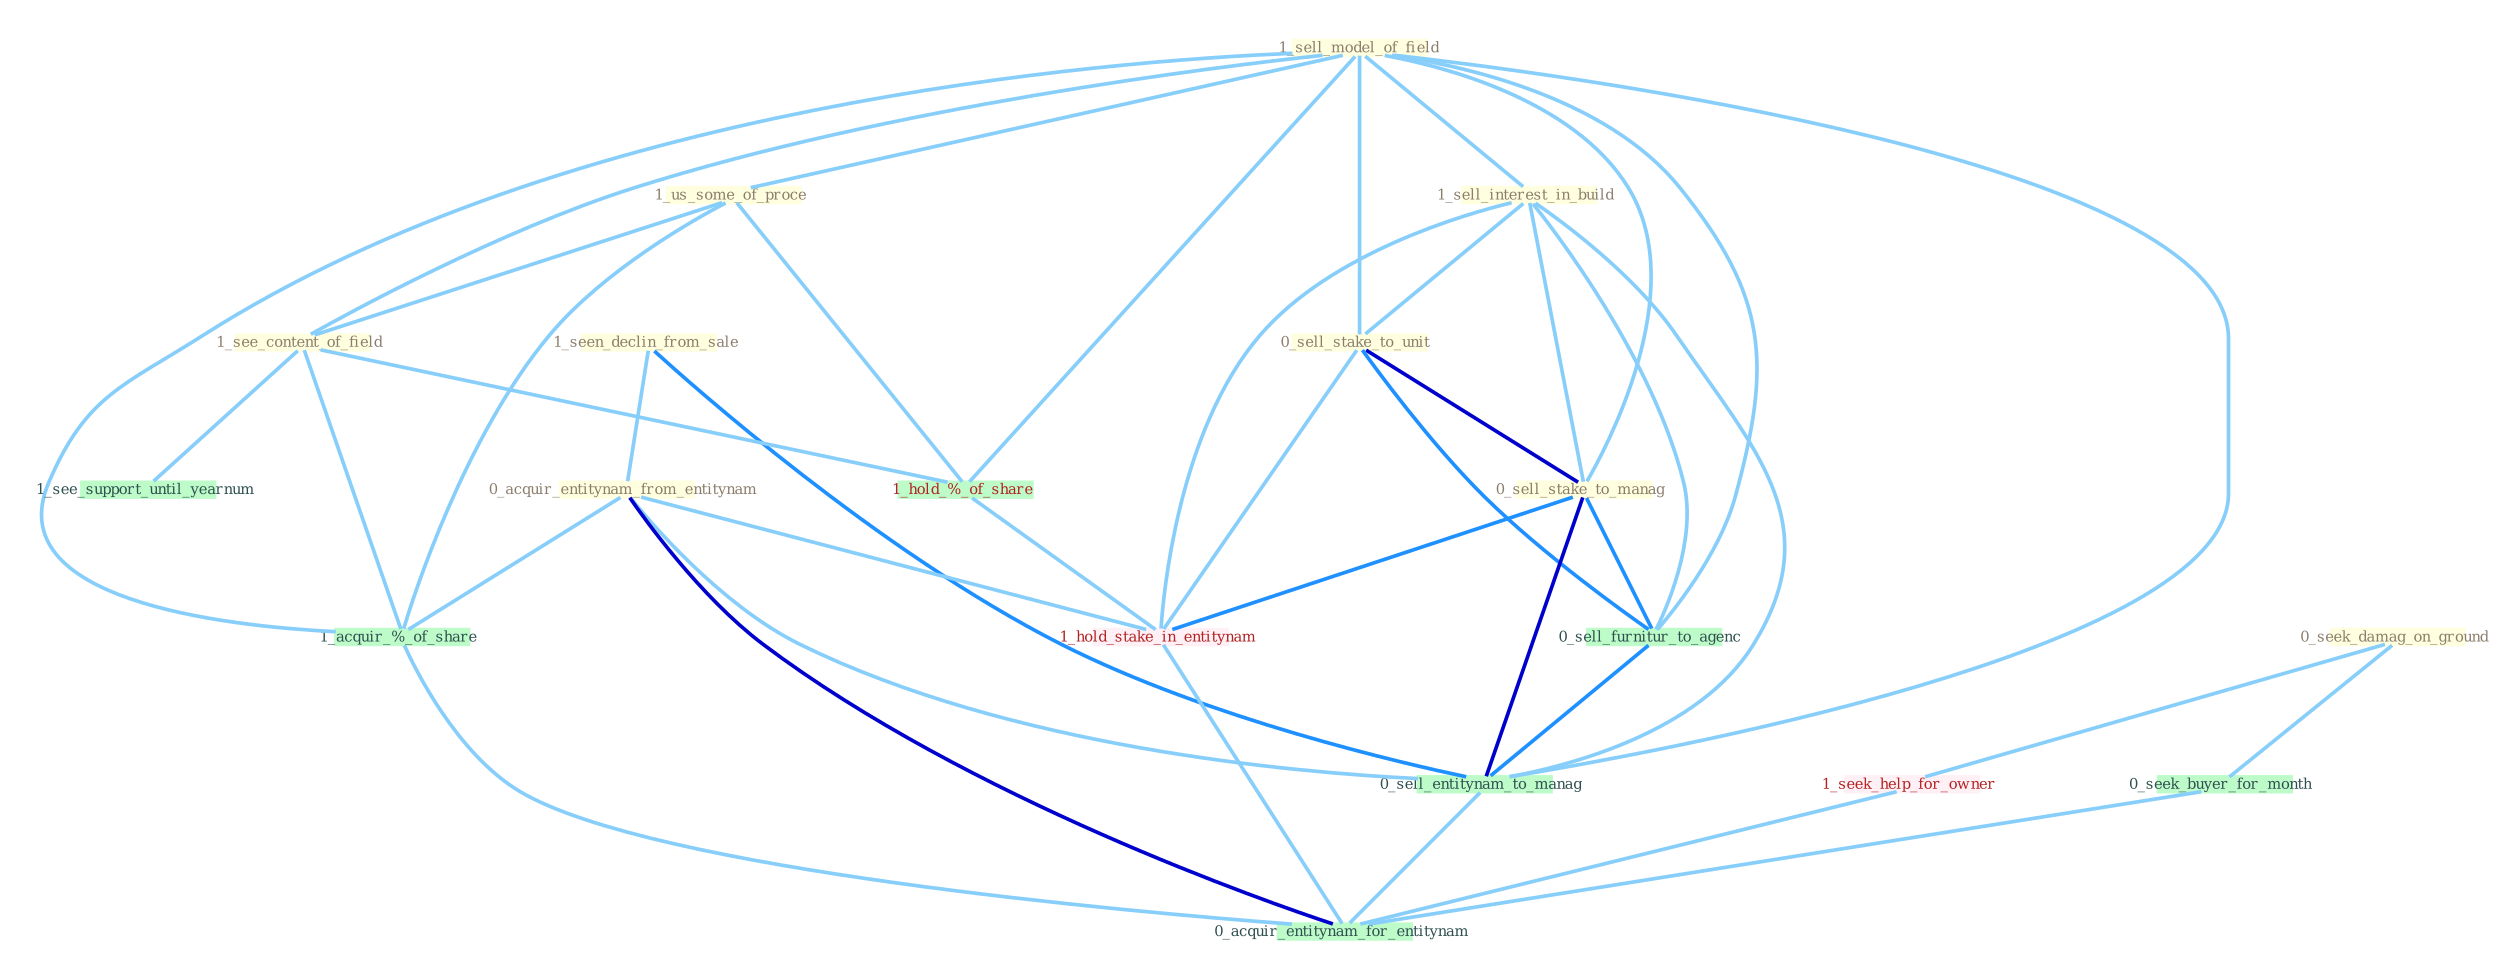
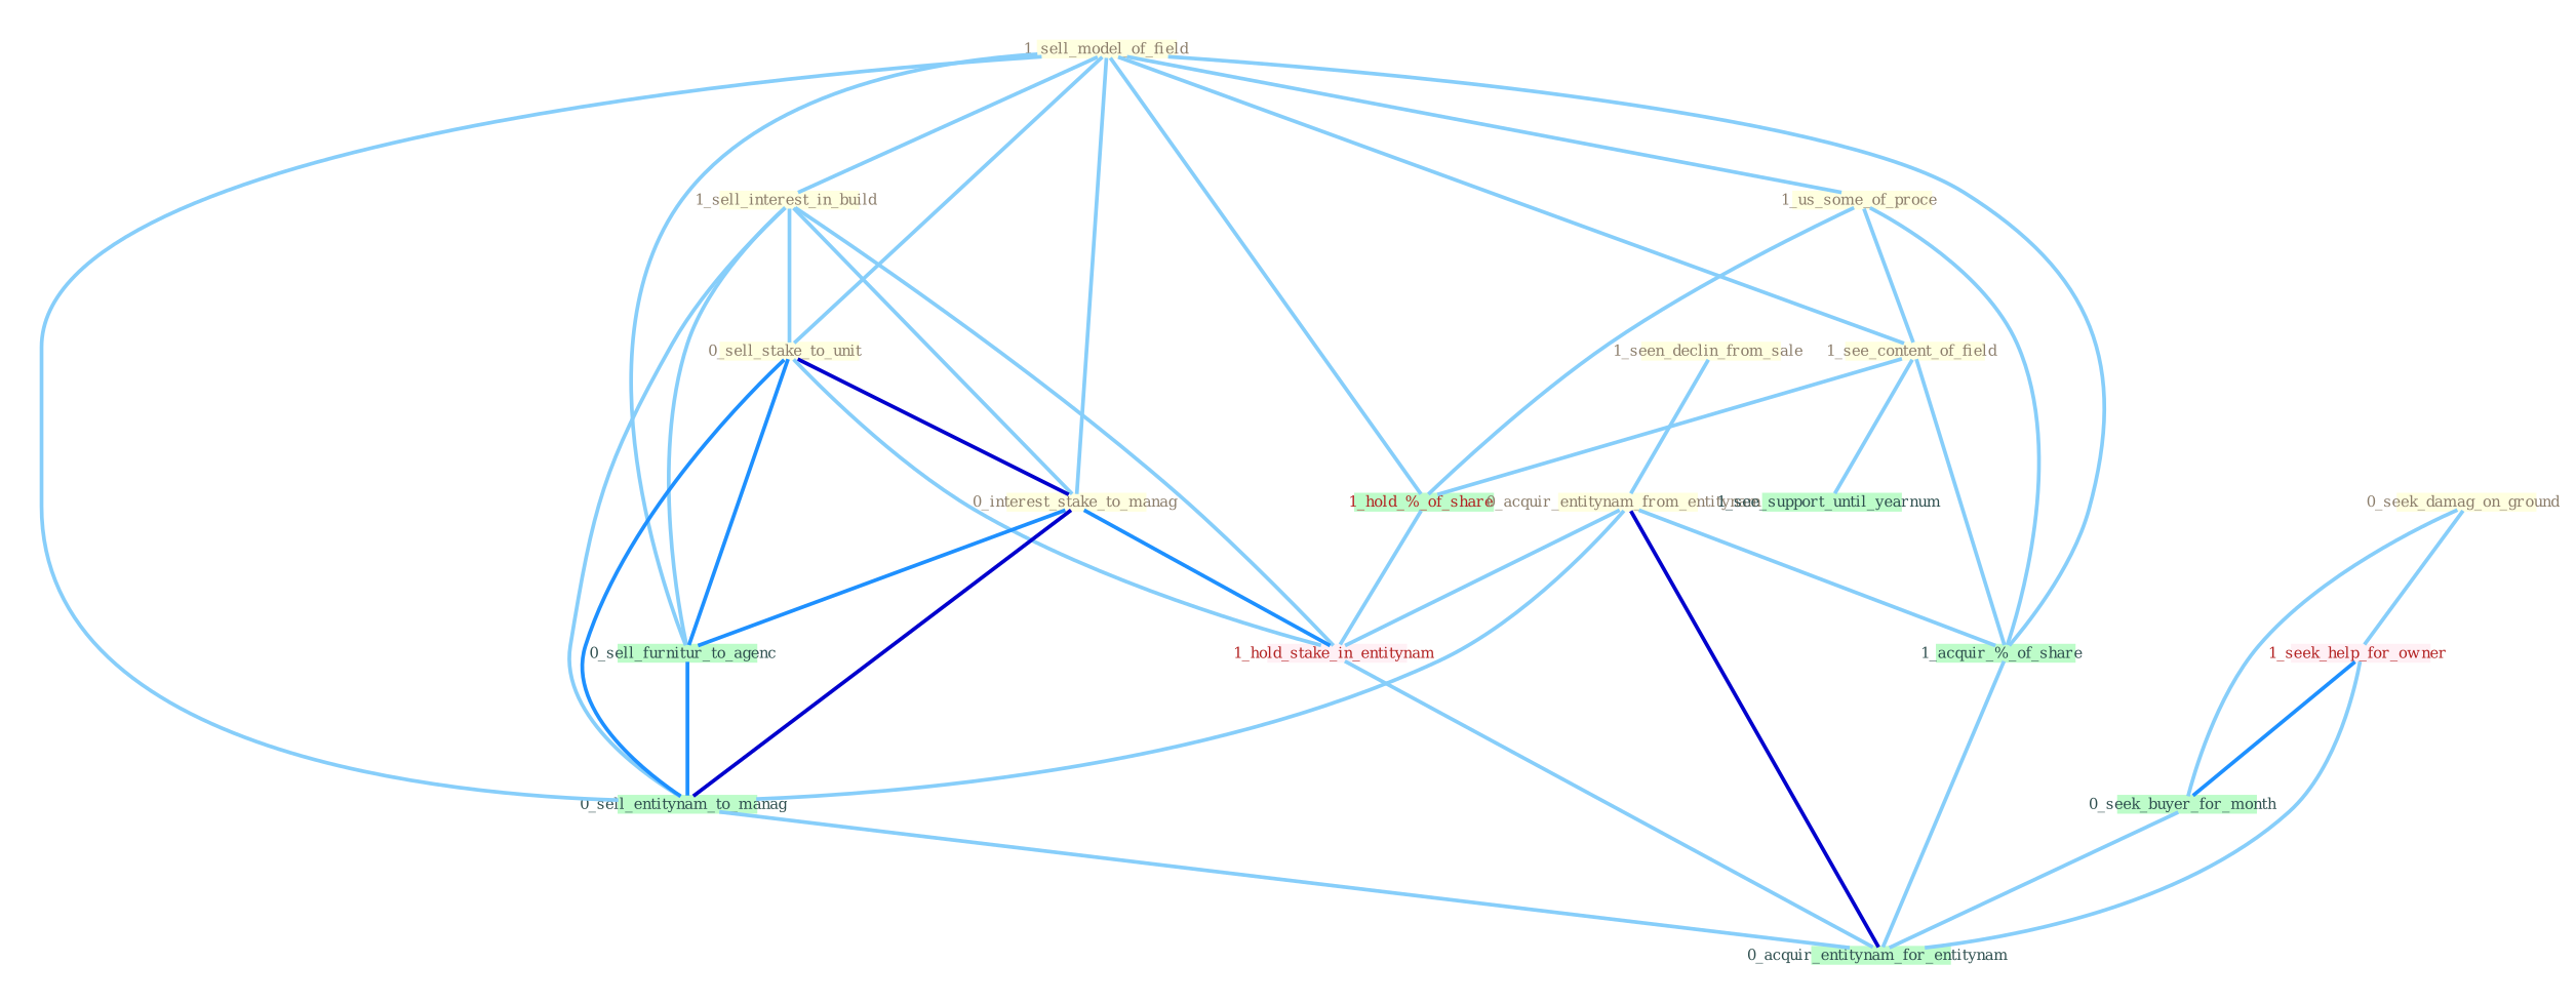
  graph {
    node [color="#ffffe0" fixedsize=true fontcolor="#8b7d6b" fontsize=4 shape=polygon style=filled]
    edge [color="#87cefa" w=1]
    n1 [height=.06 label="1_sell_model_of_field" width=.5]
    "1_seen_declin_from_sale " [height=.06 width=.5]
    "1_us_some_of_proce " [height=.06 width=.5]
    "0_seek_damag_on_ground " [height=.06 width=.5]
    "1_see_content_of_field " [height=.06 width=.5]
    "0_acquir_entitynam_from_entitynam " [height=.06 width=.5]
    "1_sell_interest_in_build " [height=.06 width=.5]
    "0_sell_stake_to_unit " [height=.06 width=.5]
-   "0_sell_stake_to_manag " [height=.06 width=.5]
+   "0_sell_stake_to_manag " [height=.06 width=.5 label="0_interest_stake_to_manag"]
    "1_hold_stake_in_entitynam " [color="#fff0f5" fontcolor="#b22222" height=.06 width=.5]
    "1_seek_help_for_owner " [color="#fff0f5" fontcolor="#b22222" height=.06 width=.5]
    "1_hold_%_of_share " [color="#BDFCC9" fontcolor="#b22222" height=.06 width=.5]
    "1_acquir_%_of_share " [color="#BDFCC9" fontcolor="#2f4f4f" height=.06 width=.5]
    "0_sell_furnitur_to_agenc " [color="#BDFCC9" fontcolor="#2f4f4f" height=.06 width=.5]
    "0_sell_entitynam_to_manag " [color="#BDFCC9" fontcolor="#2f4f4f" height=.06 width=.5]
    "0_seek_buyer_for_month " [color="#BDFCC9" fontcolor="#2f4f4f" height=.06 width=.5]
    "1_see_support_until_yearnum " [color="#BDFCC9" fontcolor="#2f4f4f" height=.06 width=.5]
    "0_acquir_entitynam_for_entitynam " [color="#BDFCC9" fontcolor="#2f4f4f" height=.06 width=.5]
    subgraph sub_1 {
      n1
      "1_seen_declin_from_sale "
      "1_us_some_of_proce "
      "0_seek_damag_on_ground "
      "1_see_content_of_field "
      "0_acquir_entitynam_from_entitynam "
      "1_sell_interest_in_build "
      "0_sell_stake_to_unit "
      "0_sell_stake_to_manag "
    }
    subgraph sub_2 {
      "1_hold_stake_in_entitynam "
      "1_seek_help_for_owner "
    }
    n1 -- "1_us_some_of_proce "
    n1 -- "1_see_content_of_field "
    n1 -- "1_sell_interest_in_build "
    n1 -- "0_sell_stake_to_unit "
    n1 -- "0_sell_stake_to_manag "
    n1 -- "1_hold_%_of_share "
    n1 -- "1_acquir_%_of_share "
    n1 -- "0_sell_furnitur_to_agenc "
    n1 -- "0_sell_entitynam_to_manag "
    "1_seen_declin_from_sale " -- "0_acquir_entitynam_from_entitynam "
    "1_us_some_of_proce " -- "1_see_content_of_field "
    "1_us_some_of_proce " -- "1_hold_%_of_share "
    "1_us_some_of_proce " -- "1_acquir_%_of_share "
    "0_seek_damag_on_ground " -- "1_seek_help_for_owner "
    "0_seek_damag_on_ground " -- "0_seek_buyer_for_month "
    "1_see_content_of_field " -- "1_hold_%_of_share "
    "1_see_content_of_field " -- "1_acquir_%_of_share "
    "1_see_content_of_field " -- "1_see_support_until_yearnum "
    "0_acquir_entitynam_from_entitynam " -- "1_hold_stake_in_entitynam "
    "0_acquir_entitynam_from_entitynam " -- "1_acquir_%_of_share "
    "0_acquir_entitynam_from_entitynam " -- "0_sell_entitynam_to_manag "
    "0_acquir_entitynam_from_entitynam " -- "0_acquir_entitynam_for_entitynam " [color="#0000cd" w=3]
    "1_sell_interest_in_build " -- "0_sell_stake_to_unit "
    "1_sell_interest_in_build " -- "0_sell_stake_to_manag "
    "1_sell_interest_in_build " -- "1_hold_stake_in_entitynam "
    "1_sell_interest_in_build " -- "0_sell_furnitur_to_agenc "
    "1_sell_interest_in_build " -- "0_sell_entitynam_to_manag "
    "0_sell_stake_to_unit " -- "0_sell_stake_to_manag " [color="#0000cd" w=3]
    "0_sell_stake_to_unit " -- "1_hold_stake_in_entitynam "
    "0_sell_stake_to_unit " -- "0_sell_furnitur_to_agenc " [color="#1e90ff" w=2]
-   "1_seen_declin_from_sale " -- "0_sell_entitynam_to_manag " [color="#1e90ff" w=2]
+   "0_sell_stake_to_unit " -- "0_sell_entitynam_to_manag " [color="#1e90ff" w=2]
    "0_sell_stake_to_manag " -- "1_hold_stake_in_entitynam " [color="#1e90ff"]
    "0_sell_stake_to_manag " -- "0_sell_furnitur_to_agenc " [color="#1e90ff" w=2]
    "0_sell_stake_to_manag " -- "0_sell_entitynam_to_manag " [color="#0000cd" w=3]
    "1_hold_stake_in_entitynam " -- "0_acquir_entitynam_for_entitynam "
+   "1_seek_help_for_owner " -- "0_seek_buyer_for_month " [color="#1e90ff" w=2]
    "1_seek_help_for_owner " -- "0_acquir_entitynam_for_entitynam "
    "1_hold_%_of_share " -- "1_hold_stake_in_entitynam "
    "1_acquir_%_of_share " -- "0_acquir_entitynam_for_entitynam "
    "0_sell_furnitur_to_agenc " -- "0_sell_entitynam_to_manag " [color="#1e90ff" w=2]
    "0_sell_entitynam_to_manag " -- "0_acquir_entitynam_for_entitynam "
    "0_seek_buyer_for_month " -- "0_acquir_entitynam_for_entitynam "
  }
